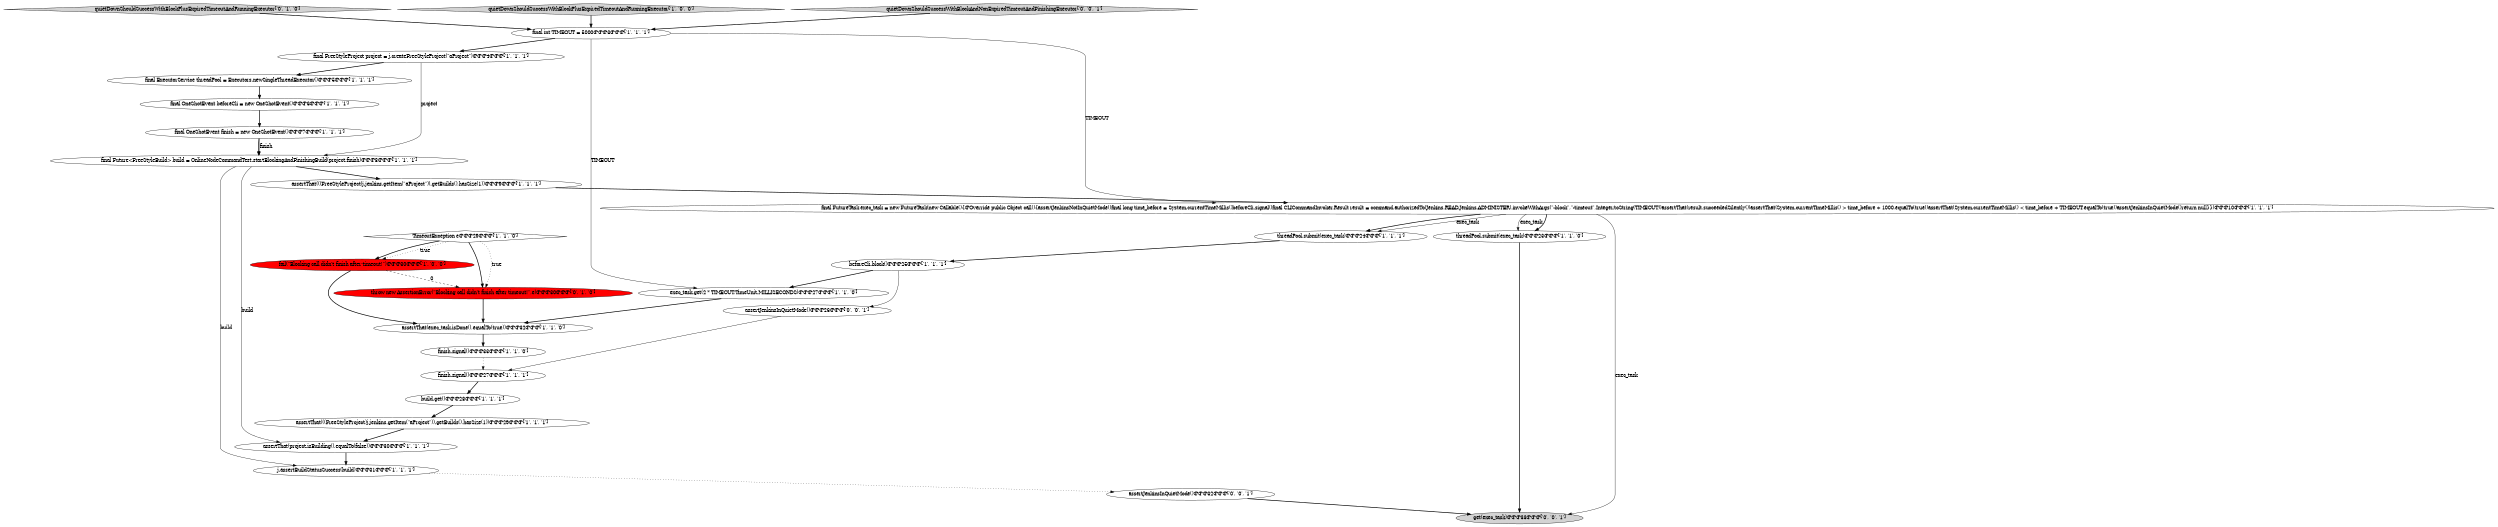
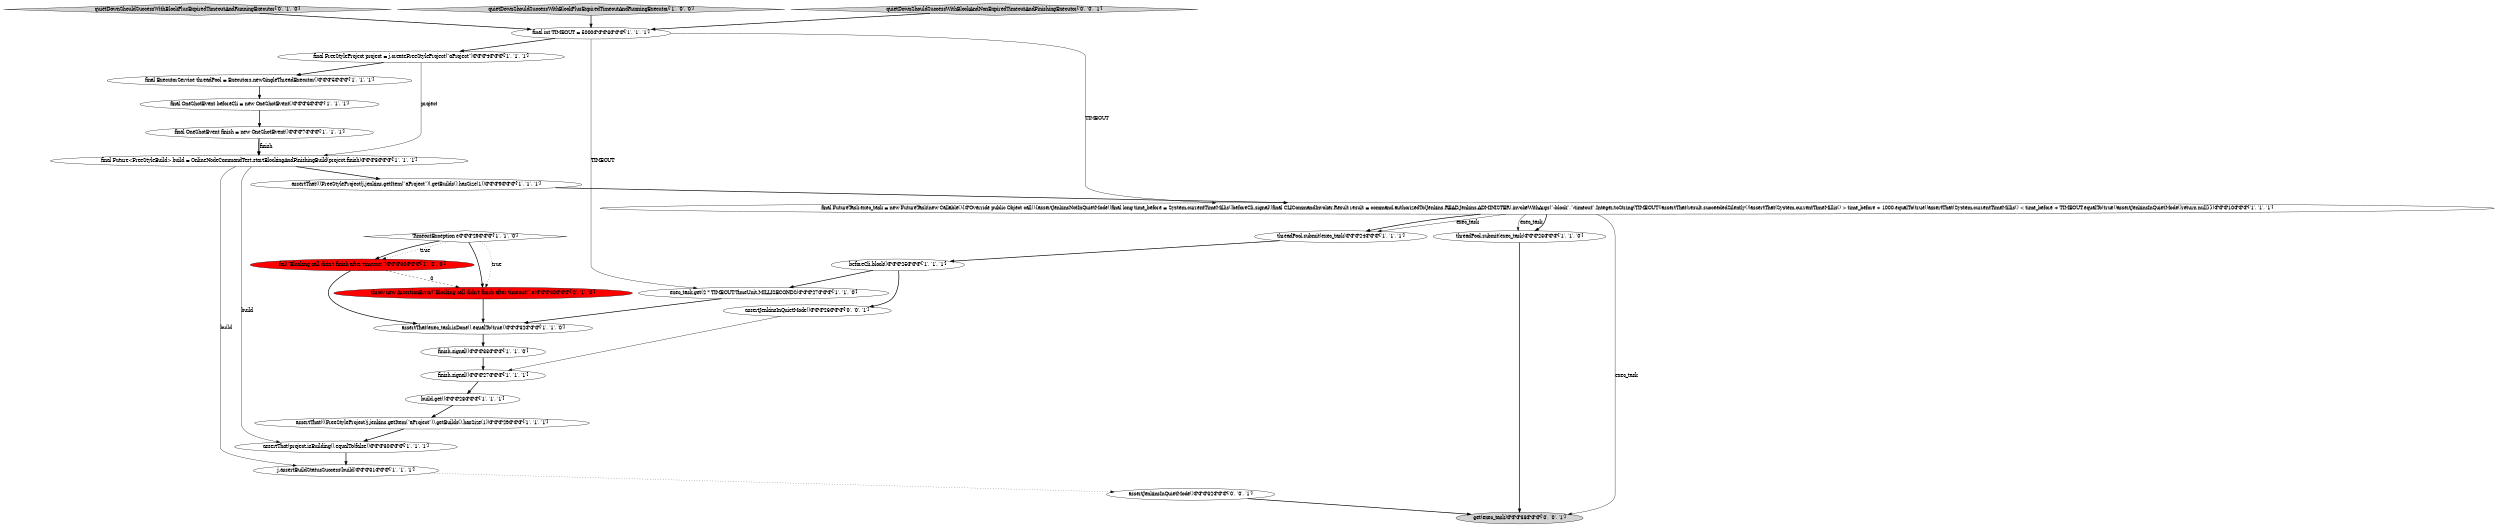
  digraph {
    node [fillcolor=white shape=ellipse style=filled]
    edge [style=bold]
    n1 [fillcolor=lightgray label="quietDownShouldSuccessWithBlockPlusExpiredTimeoutAndRunningExecutor['0', '1', '0']" shape=diamond]
    n2 [label="final int TIMEOUT = 5000@@@3@@@['1', '1', '1']"]
    n3 [label="final FreeStyleProject project = j.createFreeStyleProject(\"aProject\")@@@4@@@['1', '1', '1']"]
    n4 [label="final FutureTask exec_task = new FutureTask(new Callable(){@Override public Object call(){assertJenkinsNotInQuietMode()final long time_before = System.currentTimeMillis()beforeCli.signal()final CLICommandInvoker.Result result = command.authorizedTo(Jenkins.READ,Jenkins.ADMINISTER).invokeWithArgs(\"-block\",\"-timeout\",Integer.toString(TIMEOUT))assertThat(result,succeededSilently())assertThat(System.currentTimeMillis() > time_before + 1000,equalTo(true))assertThat(System.currentTimeMillis() < time_before + TIMEOUT,equalTo(true))assertJenkinsInQuietMode()return null}})@@@10@@@['1', '1', '1']"]
    n5 [label="exec_task.get(2 * TIMEOUT,TimeUnit.MILLISECONDS)@@@27@@@['1', '1', '0']"]
    n6 [label="j.assertBuildStatusSuccess(build)@@@31@@@['1', '1', '1']"]
    n7 [label="assertJenkinsInQuietMode()@@@32@@@['0', '0', '1']"]
    n8 [fillcolor=lightgray label="get(exec_task)@@@33@@@['0', '0', '1']"]
    n9 [fillcolor=lightgray label="quietDownShouldSuccessWithBlockPlusExpiredTimeoutAndRunningExecutor['1', '0', '0']" shape=diamond]
    n10 [label="final OneShotEvent finish = new OneShotEvent()@@@7@@@['1', '1', '1']"]
    n11 [label="final Future<FreeStyleBuild> build = OnlineNodeCommandTest.startBlockingAndFinishingBuild(project,finish)@@@8@@@['1', '1', '1']"]
    n12 [label="assertThat(((FreeStyleProject)j.jenkins.getItem(\"aProject\")).getBuilds(),hasSize(1))@@@9@@@['1', '1', '1']"]
    n13 [label="assertThat(project.isBuilding(),equalTo(false))@@@30@@@['1', '1', '1']"]
    n14 [label="assertThat(exec_task.isDone(),equalTo(true))@@@32@@@['1', '1', '0']"]
    n15 [label="finish.signal()@@@33@@@['1', '1', '0']"]
    n16 [label="finish.signal()@@@27@@@['1', '1', '1']"]
    n17 [label="TimeoutException e@@@29@@@['1', '1', '0']" shape=diamond]
    n18 [fillcolor=red label="fail(\"Blocking call didn't finish after timeout!\")@@@30@@@['1', '0', '0']"]
    n19 [fillcolor=red label="throw new AssertionError(\"Blocking call didn't finish after timeout!\",e)@@@30@@@['0', '1', '0']"]
    n20 [label="final ExecutorService threadPool = Executors.newSingleThreadExecutor()@@@5@@@['1', '1', '1']"]
    n21 [label="threadPool.submit(exec_task)@@@24@@@['1', '1', '1']"]
    n22 [label="threadPool.submit(exec_task)@@@23@@@['1', '1', '0']"]
    n23 [fillcolor=lightgray label="quietDownShouldSuccessWithBlockAndNonExpiredTimeoutAndFinishingExecutor['0', '0', '1']" shape=diamond]
    n24 [label="final OneShotEvent beforeCli = new OneShotEvent()@@@6@@@['1', '1', '1']"]
    n25 [label="beforeCli.block()@@@25@@@['1', '1', '1']"]
    n26 [label="assertJenkinsInQuietMode()@@@26@@@['0', '0', '1']"]
    n27 [label="build.get()@@@28@@@['1', '1', '1']"]
    n28 [label="assertThat(((FreeStyleProject)j.jenkins.getItem(\"aProject\")).getBuilds(),hasSize(1))@@@29@@@['1', '1', '1']"]
    n1 -> n2
    n2 -> n3
    n2 -> n4 [label=TIMEOUT style=solid]
    n2 -> n5 [label=TIMEOUT style=solid]
    n3 -> n11 [label=project style=solid]
    n3 -> n20
    n4 -> n8 [label=exec_task style=solid]
    n4 -> n21 [label=exec_task style=solid]
    n4 -> n21
    n4 -> n22 [label=exec_task style=solid]
    n4 -> n22
    n5 -> n14
    n6 -> n7 [style=dotted]
    n7 -> n8
    n9 -> n2
    n10 -> n11 [label=finish style=solid]
    n10 -> n11
    n11 -> n6 [label=build style=solid]
    n11 -> n12
    n11 -> n13 [label=build style=solid]
    n12 -> n4
    n13 -> n6
    n14 -> n15
-   n15 -> n16 [style=dotted]
+   n15 -> n16
    n16 -> n27
    n17 -> n18 [label=true style=dotted]
    n17 -> n18
    n17 -> n19 [label=true style=dotted]
    n17 -> n19
    n18 -> n14
    n18 -> n19 [label=0 style=dashed]
    n19 -> n14
    n20 -> n24
    n21 -> n25
    n22 -> n8
    n23 -> n2
    n24 -> n10
    n25 -> n5
-   n25 -> n26 [style=solid]
+   n25 -> n26
    n26 -> n16 [style=solid]
    n27 -> n28
    n28 -> n13
  }
